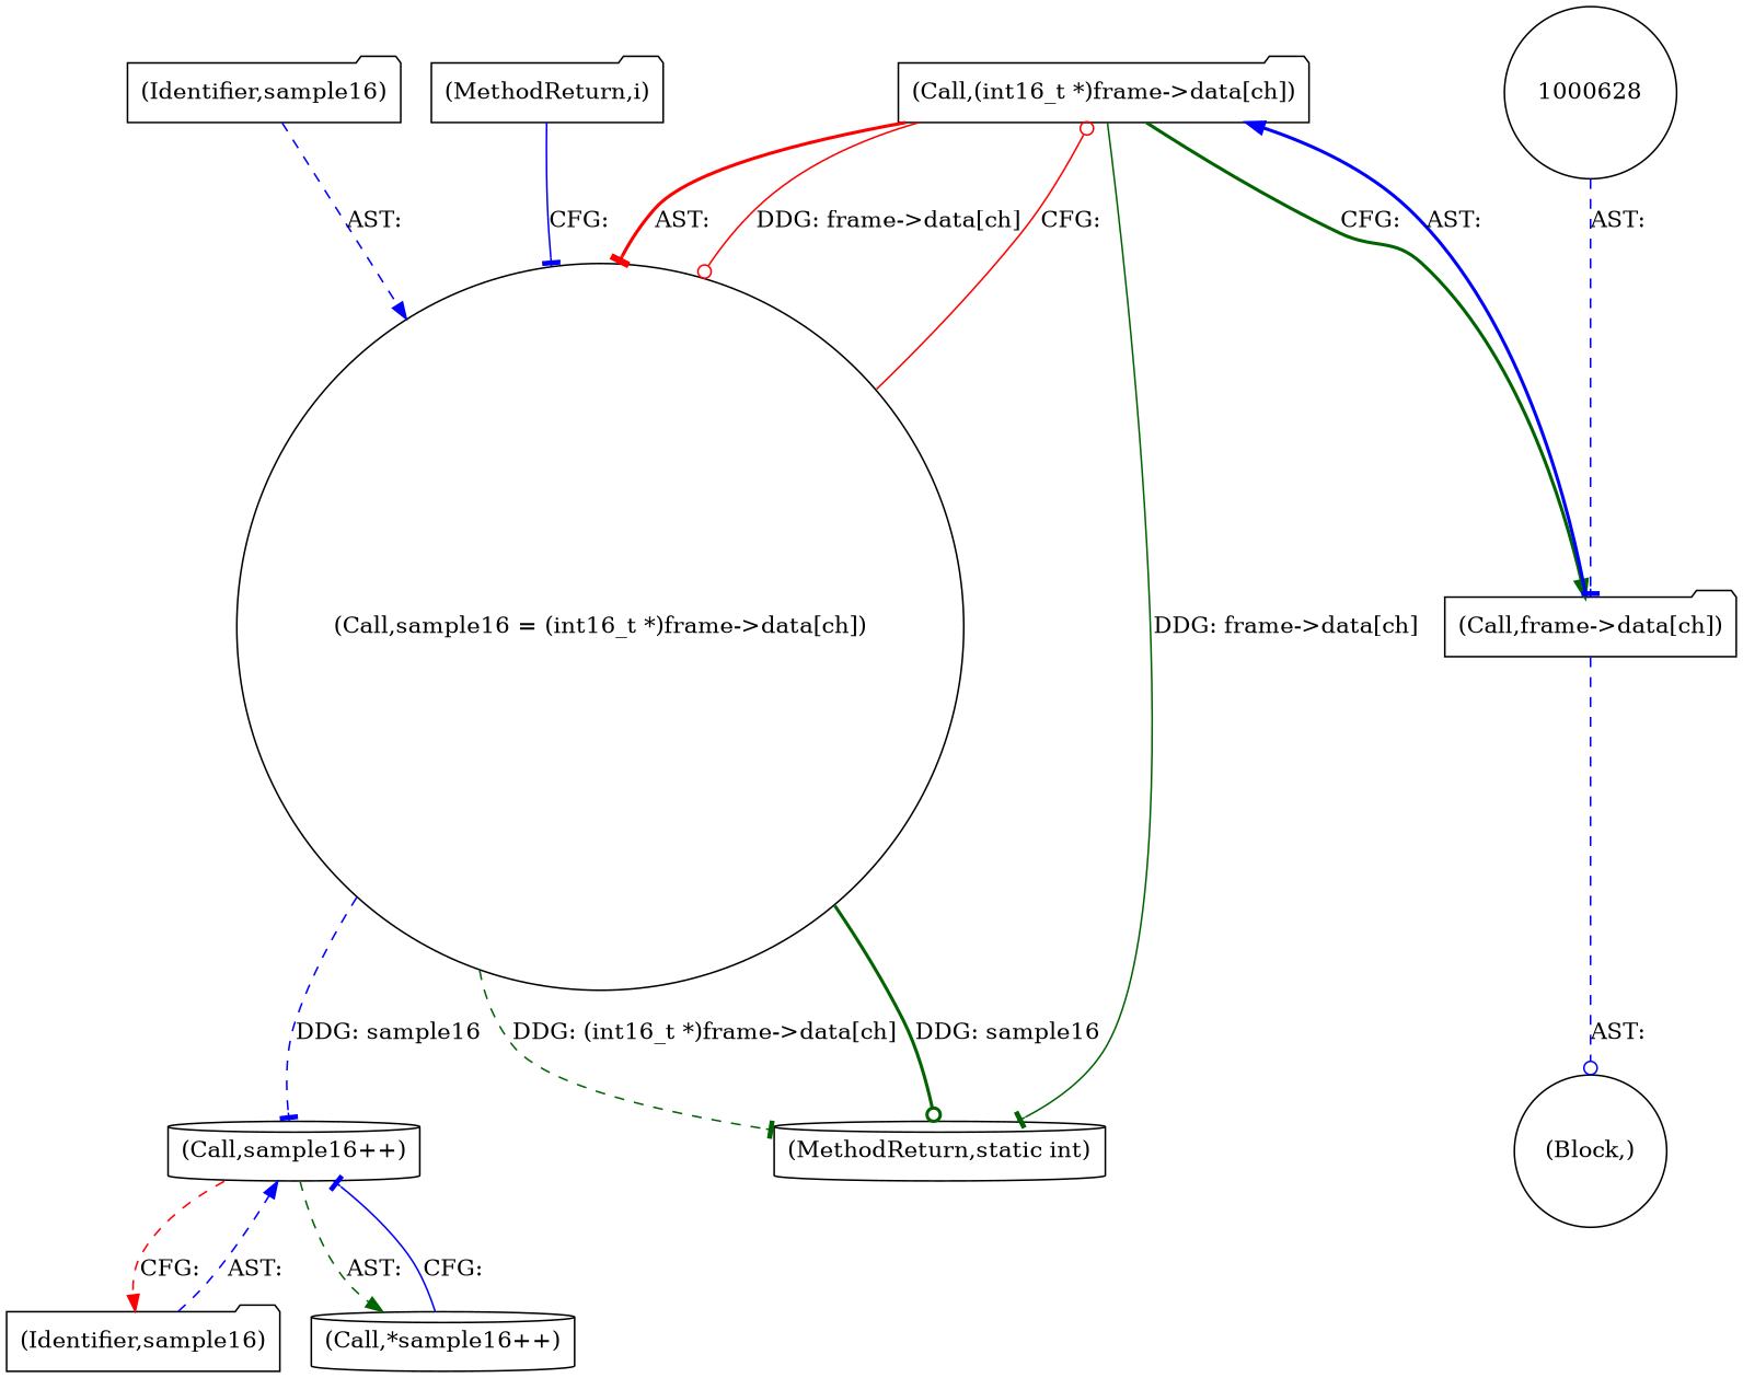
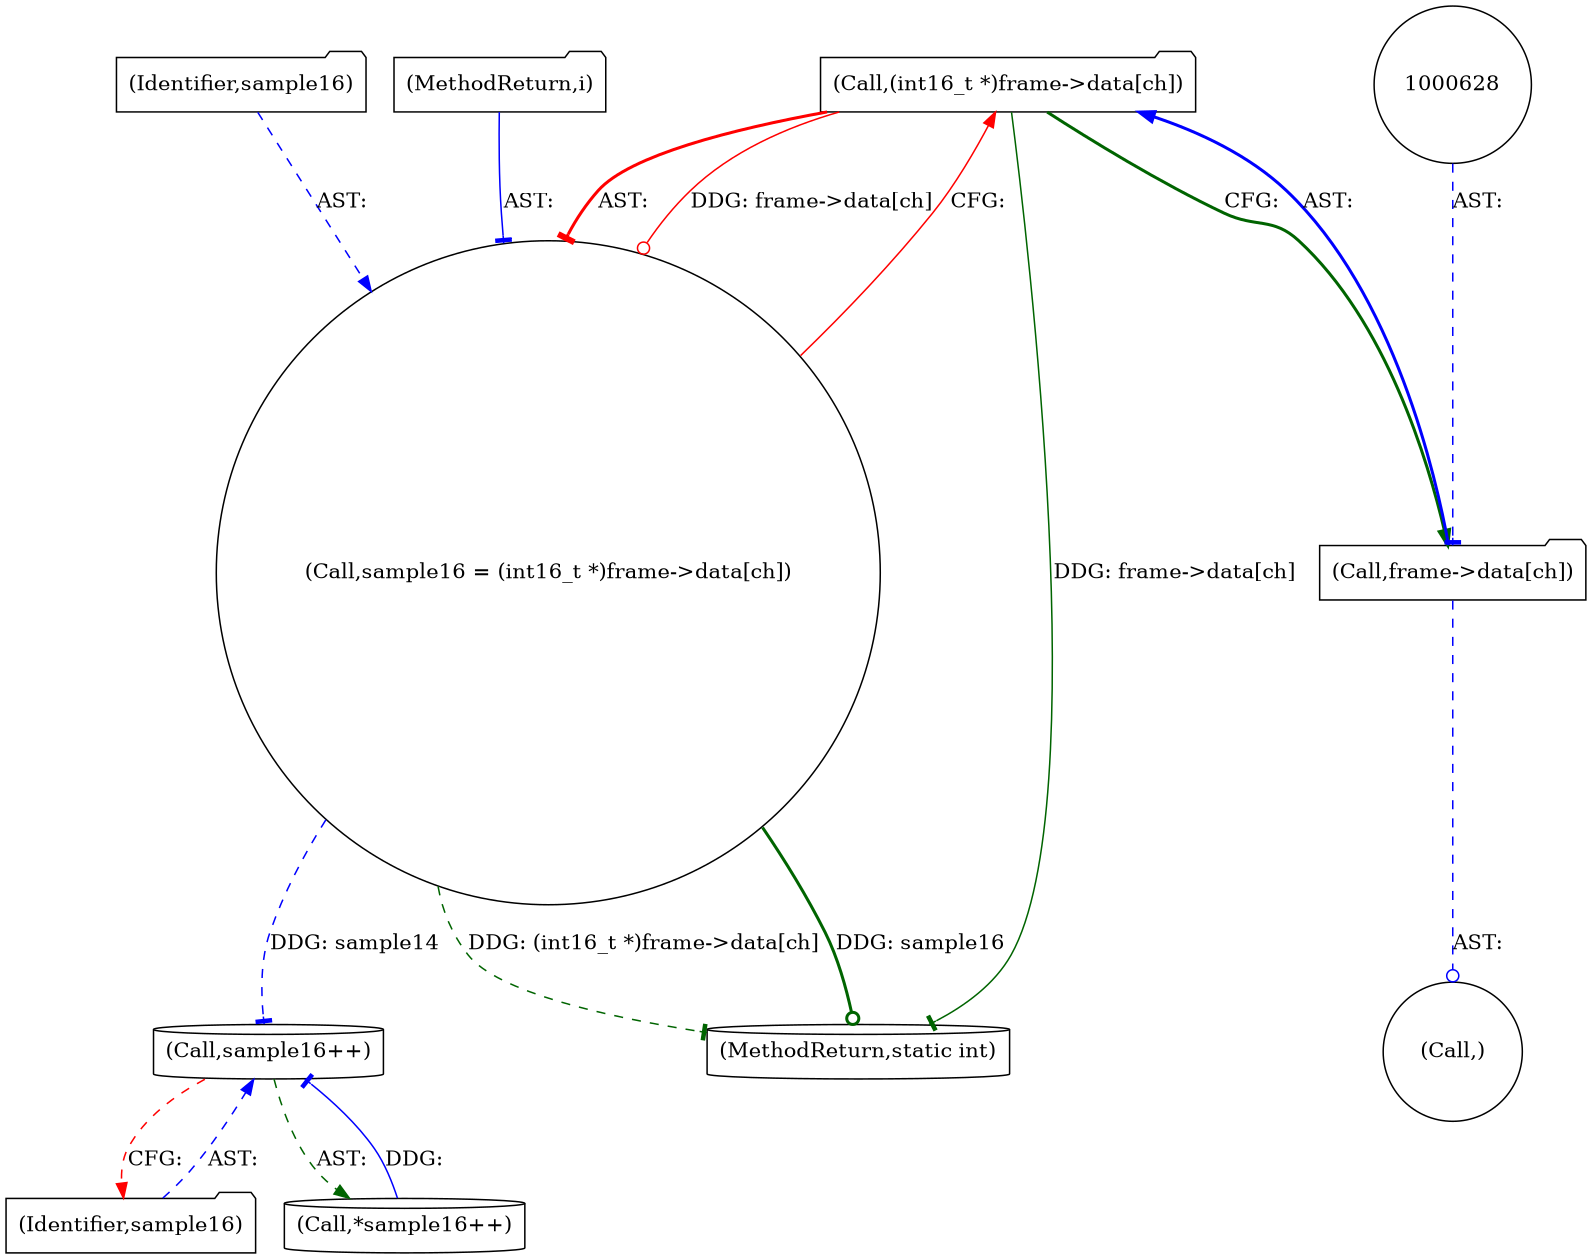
  digraph {
    node [shape=folder]
    edge [arrowhead=tee color=blue style=dashed]
    n1 [label="(Call,(int16_t *)frame->data[ch])"]
    n2 [label="(Call,sample16 = (int16_t *)frame->data[ch])" shape=circle]
    n3 [label="(Call,frame->data[ch])"]
    n4 [label="(MethodReturn,static int)" shape=cylinder]
    n5 [label="(Call,sample16++)" shape=cylinder]
-   n6 [label="(Block,)" shape=circle]
+   n6 [label="(Call,)" shape=circle]
    n7 [label="(Identifier,sample16)"]
    n8 [label="(Call,*sample16++)" shape=cylinder]
    n9 [label="(MethodReturn,i)"]
    n10 [label="(Identifier,sample16)"]
    1000628 [shape=circle]
    n1 -> n2 [color=red label="AST: " style=bold]
    n1 -> n2 [arrowhead=odot color=red label="DDG: frame->data[ch]" style=solid]
    n1 -> n3 [arrowhead=normal color=darkgreen label="CFG: " style=bold]
    n1 -> n4 [color=darkgreen label="DDG: frame->data[ch]" style=solid]
-   n2 -> n1 [arrowhead=odot color=red label="CFG: " style=solid]
+   n2 -> n1 [arrowhead=normal color=red label="CFG: " style=solid]
    n2 -> n4 [arrowhead=odot color=darkgreen label="DDG: sample16" style=bold]
    n2 -> n4 [color=darkgreen label="DDG: (int16_t *)frame->data[ch]"]
-   n2 -> n5 [label="DDG: sample16"]
+   n2 -> n5 [label="DDG: sample14"]
    n3 -> n1 [arrowhead=normal label="AST: " style=bold]
    n3 -> n6 [arrowhead=odot label="AST: "]
    n5 -> n7 [arrowhead=normal color=red label="CFG: "]
    n5 -> n8 [arrowhead=normal color=darkgreen label="AST: "]
    n7 -> n5 [arrowhead=normal label="AST: "]
-   n8 -> n5 [label="CFG: " style=solid]
-   n9 -> n2 [label="CFG: " style=solid]
+   n8 -> n5 [label="DDG: " style=solid]
+   n9 -> n2 [label="AST: " style=solid]
    n10 -> n2 [arrowhead=normal label="AST: "]
    1000628 -> n3 [label="AST: "]
  }
